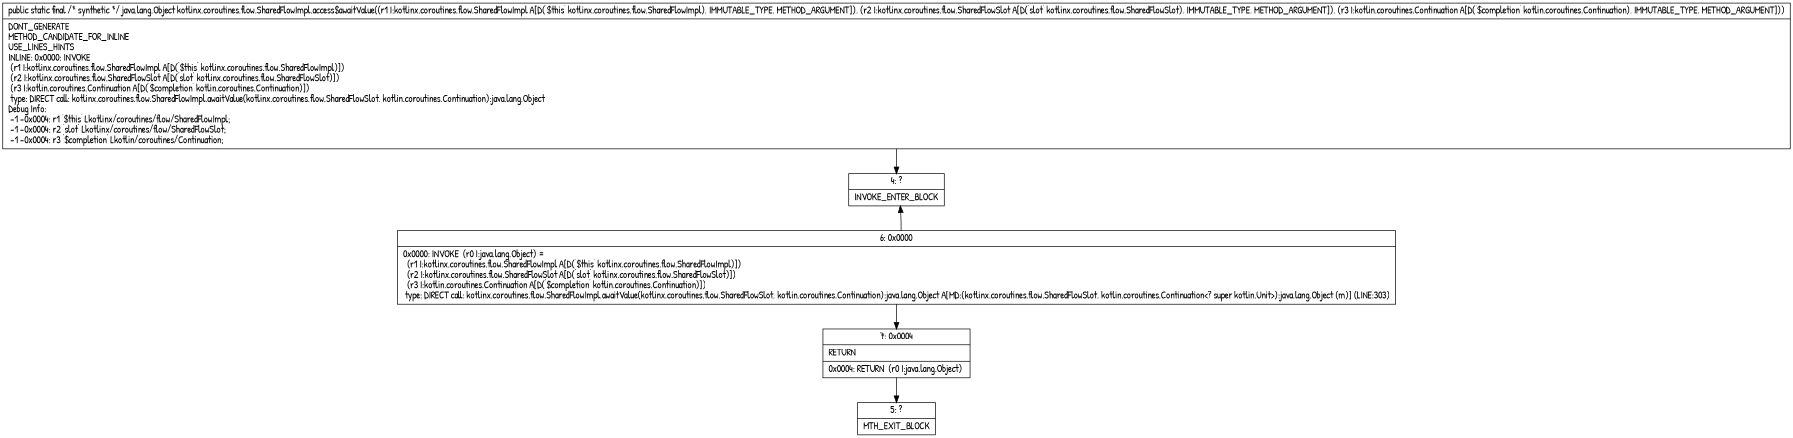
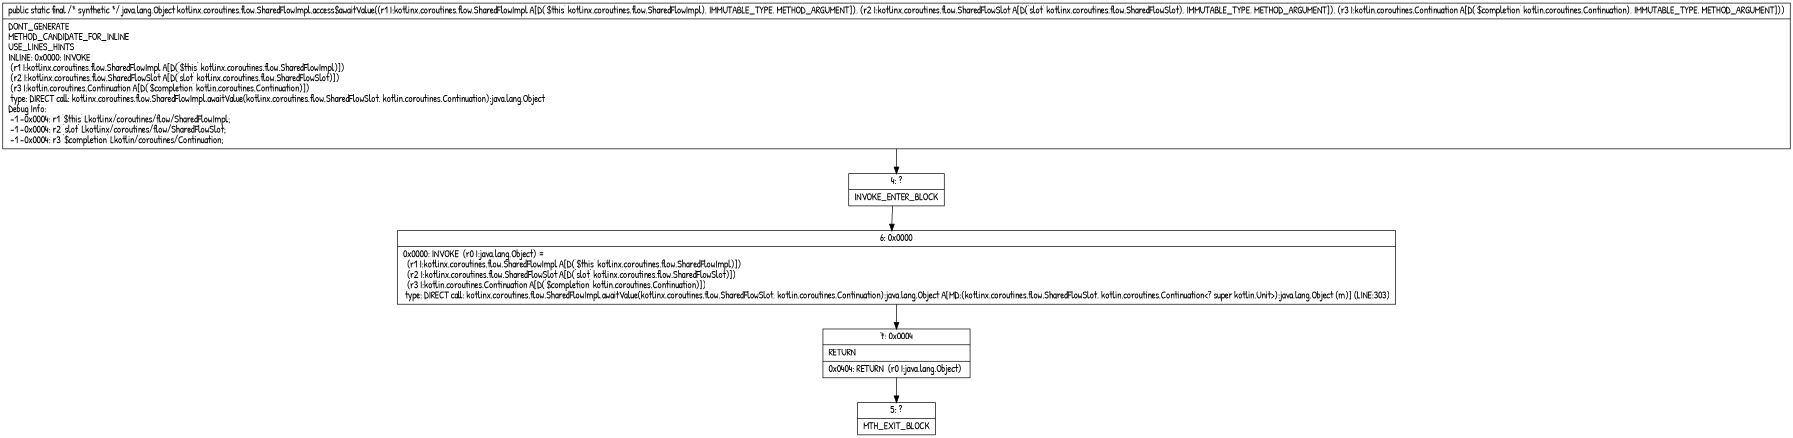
  digraph {
    fontname="Patrick Hand"
    node [fontname="Patrick Hand" shape=record]
    edge [fontname="Patrick Hand"]
    n1 [label="{4\:\ ?|INVOKE_ENTER_BLOCK\l}"]
    n2 [label="{6\:\ 0x0000|0x0000: INVOKE  (r0 I:java.lang.Object) = \l  (r1 I:kotlinx.coroutines.flow.SharedFlowImpl A[D('$this' kotlinx.coroutines.flow.SharedFlowImpl)])\l  (r2 I:kotlinx.coroutines.flow.SharedFlowSlot A[D('slot' kotlinx.coroutines.flow.SharedFlowSlot)])\l  (r3 I:kotlin.coroutines.Continuation A[D('$completion' kotlin.coroutines.Continuation)])\l type: DIRECT call: kotlinx.coroutines.flow.SharedFlowImpl.awaitValue(kotlinx.coroutines.flow.SharedFlowSlot, kotlin.coroutines.Continuation):java.lang.Object A[MD:(kotlinx.coroutines.flow.SharedFlowSlot, kotlin.coroutines.Continuation\<? super kotlin.Unit\>):java.lang.Object (m)] (LINE:303)\l}"]
-   n3 [label="{7\:\ 0x0004|RETURN\l|0x0004: RETURN  (r0 I:java.lang.Object) \l}"]
+   n3 [label="{7\:\ 0x0004|RETURN\l|0x0404: RETURN  (r0 I:java.lang.Object) \l}"]
    n4 [label="{5\:\ ?|MTH_EXIT_BLOCK\l}"]
    n5 [label="{public static final \/* synthetic *\/ java.lang.Object kotlinx.coroutines.flow.SharedFlowImpl.access$awaitValue((r1 I:kotlinx.coroutines.flow.SharedFlowImpl A[D('$this' kotlinx.coroutines.flow.SharedFlowImpl), IMMUTABLE_TYPE, METHOD_ARGUMENT]), (r2 I:kotlinx.coroutines.flow.SharedFlowSlot A[D('slot' kotlinx.coroutines.flow.SharedFlowSlot), IMMUTABLE_TYPE, METHOD_ARGUMENT]), (r3 I:kotlin.coroutines.Continuation A[D('$completion' kotlin.coroutines.Continuation), IMMUTABLE_TYPE, METHOD_ARGUMENT]))  | DONT_GENERATE\lMETHOD_CANDIDATE_FOR_INLINE\lUSE_LINES_HINTS\lINLINE: 0x0000: INVOKE  \l  (r1 I:kotlinx.coroutines.flow.SharedFlowImpl A[D('$this' kotlinx.coroutines.flow.SharedFlowImpl)])\l  (r2 I:kotlinx.coroutines.flow.SharedFlowSlot A[D('slot' kotlinx.coroutines.flow.SharedFlowSlot)])\l  (r3 I:kotlin.coroutines.Continuation A[D('$completion' kotlin.coroutines.Continuation)])\l type: DIRECT call: kotlinx.coroutines.flow.SharedFlowImpl.awaitValue(kotlinx.coroutines.flow.SharedFlowSlot, kotlin.coroutines.Continuation):java.lang.Object\lDebug Info:\l  \-1 \-0x0004: r1 '$this' Lkotlinx\/coroutines\/flow\/SharedFlowImpl;\l  \-1 \-0x0004: r2 'slot' Lkotlinx\/coroutines\/flow\/SharedFlowSlot;\l  \-1 \-0x0004: r3 '$completion' Lkotlin\/coroutines\/Continuation;\l}"]
-   n2 -> n1
+   n1 -> n2
    n2 -> n3
    n3 -> n4
    n5 -> n1
  }
